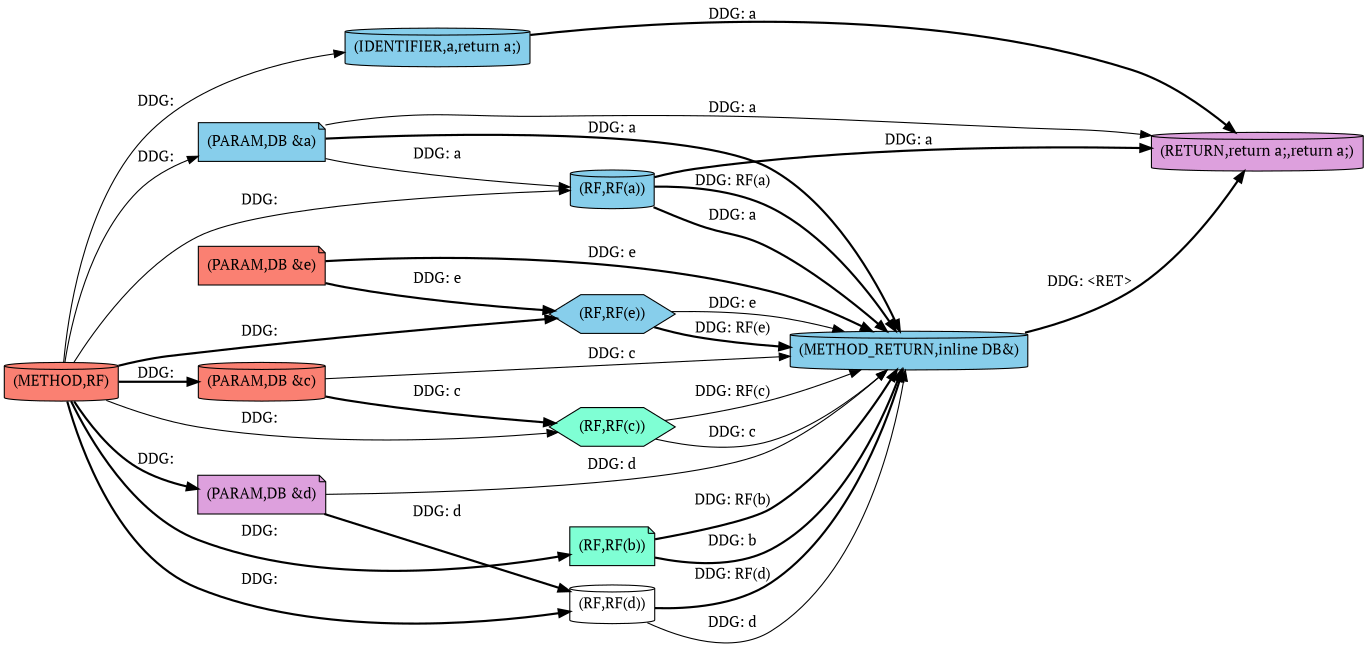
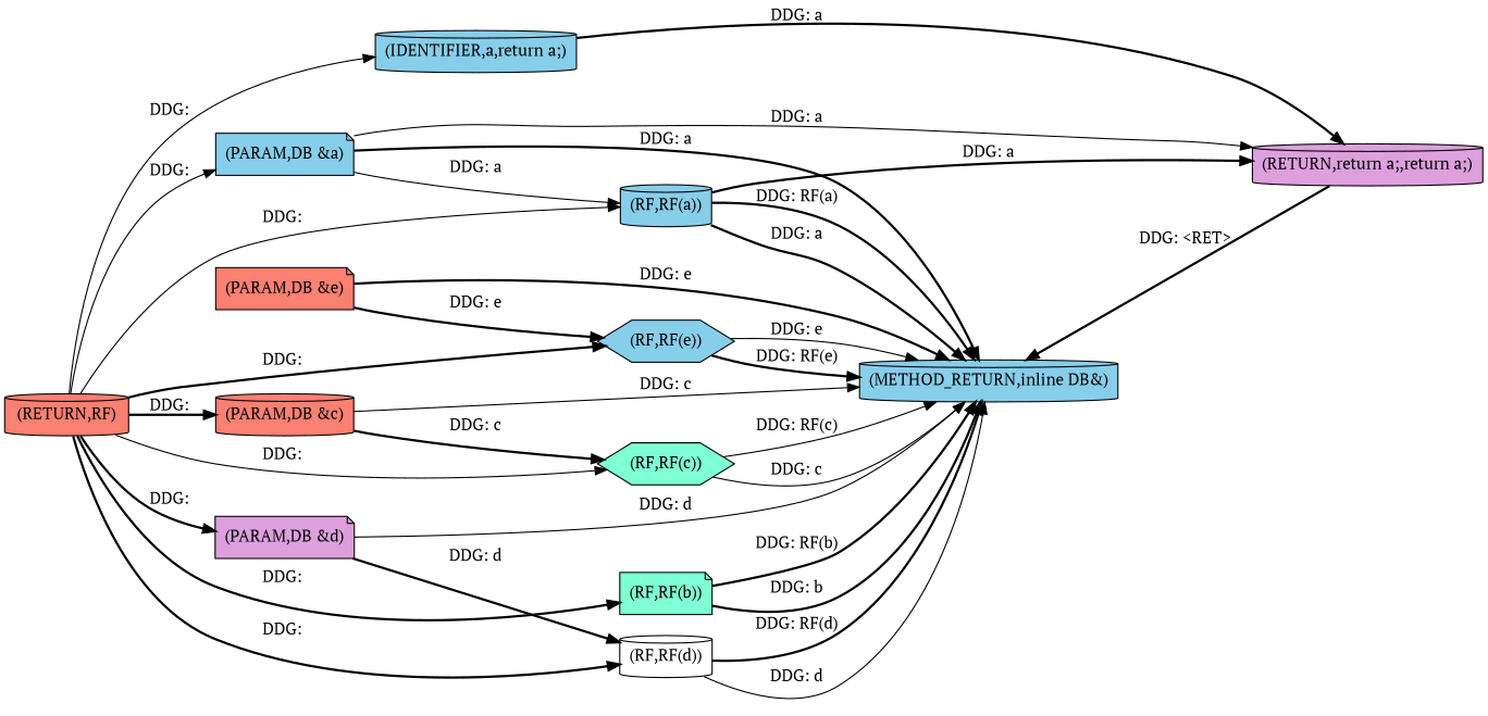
  digraph {
    fontname="PT Serif"
    rankdir=LR
    node [fillcolor=skyblue fontname="PT Serif" shape=cylinder style=filled]
    edge [fontname="PT Serif" style=bold]
-   n1 [fillcolor=salmon label="(METHOD,RF)"]
+   n1 [fillcolor=salmon label="(RETURN,RF)"]
    n2 [label="(PARAM,DB &a)" shape=note]
    n3 [fillcolor=salmon label="(PARAM,DB &c)"]
    n4 [fillcolor=plum label="(PARAM,DB &d)" shape=note]
    n5 [label="(RF,RF(a))"]
    n6 [label="(IDENTIFIER,a,return a;)"]
    n7 [fillcolor=aquamarine label="(RF,RF(b))" shape=note]
    n8 [fillcolor=aquamarine label="(RF,RF(c))" shape=hexagon]
    n9 [fillcolor=white label="(RF,RF(d))"]
    n10 [label="(RF,RF(e))" shape=hexagon]
    n11 [label="(METHOD_RETURN,inline DB&)"]
    n12 [fillcolor=plum label="(RETURN,return a;,return a;)"]
    n13 [fillcolor=salmon label="(PARAM,DB &e)" shape=note]
    n1 -> n2 [label="DDG: " style=solid]
    n1 -> n3 [label="DDG: "]
    n1 -> n4 [label="DDG: "]
    n1 -> n5 [label="DDG: " style=solid]
    n1 -> n6 [label="DDG: " style=solid]
    n1 -> n7 [label="DDG: "]
    n1 -> n8 [label="DDG: " style=solid]
    n1 -> n9 [label="DDG: "]
    n1 -> n10 [label="DDG: "]
    n2 -> n5 [label="DDG: a" style=solid]
    n2 -> n11 [label="DDG: a"]
    n2 -> n12 [label="DDG: a" style=solid]
    n3 -> n8 [label="DDG: c"]
    n3 -> n11 [label="DDG: c" style=solid]
    n4 -> n9 [label="DDG: d"]
    n4 -> n11 [label="DDG: d" style=solid]
    n5 -> n11 [label="DDG: a"]
    n5 -> n11 [label="DDG: RF(a)"]
    n5 -> n12 [label="DDG: a"]
    n6 -> n12 [label="DDG: a"]
    n7 -> n11 [label="DDG: b"]
    n7 -> n11 [label="DDG: RF(b)"]
    n8 -> n11 [label="DDG: c" style=solid]
    n8 -> n11 [label="DDG: RF(c)" style=solid]
    n9 -> n11 [label="DDG: d" style=solid]
    n9 -> n11 [label="DDG: RF(d)"]
    n10 -> n11 [label="DDG: e" style=solid]
    n10 -> n11 [label="DDG: RF(e)"]
-   n11 -> n12 [label="DDG: <RET>"]
+   n12 -> n11 [label="DDG: <RET>"]
    n13 -> n10 [label="DDG: e"]
    n13 -> n11 [label="DDG: e"]
  }
